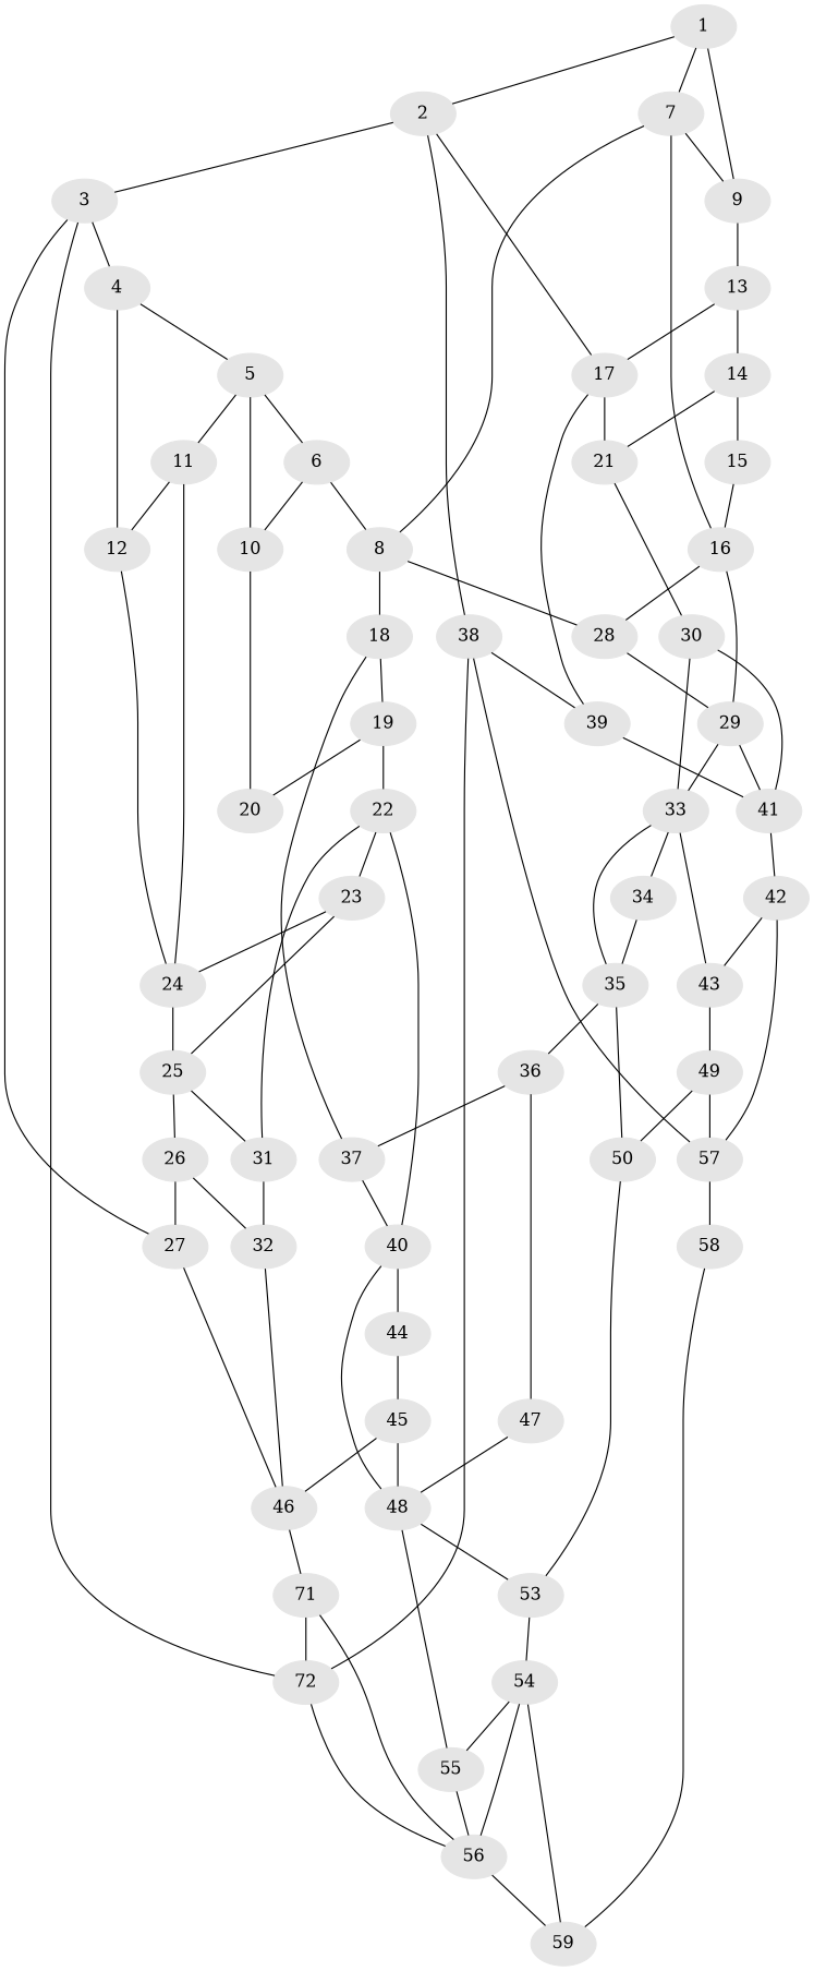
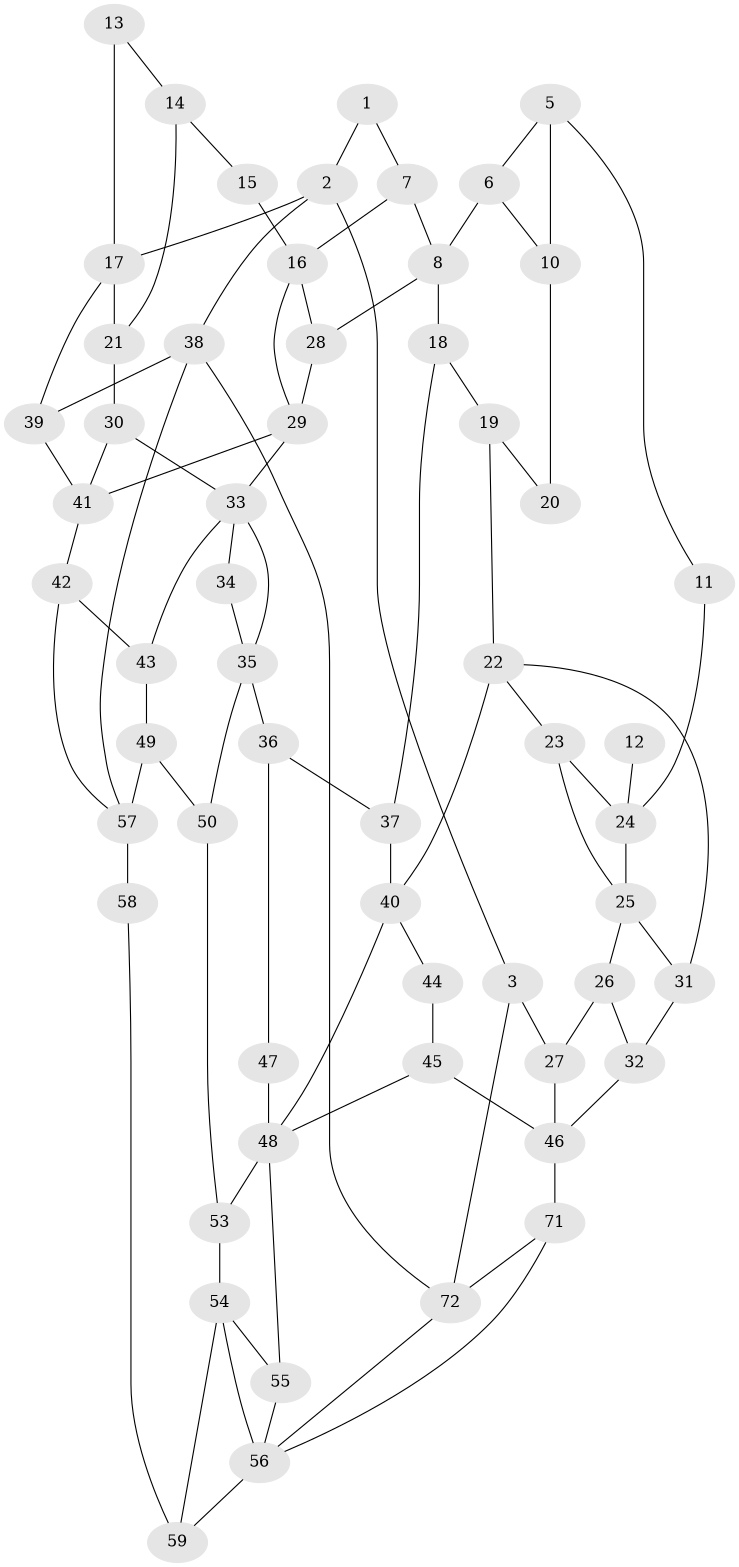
  graph {
    node [color=gray90 style=filled]
    edge [weight=1.0]
    1
    2
    7
-   9
    3
    17
    38
    8
    16
    13
-   4
    27
    n13 [label=72]
    21
    39
    57
    5
    12
    46
    56
    6
    10
    11
    24
    20
    18
    28
    29
    19
    37
    14
    25
    15
    30
    33
    41
    22
    40
    23
    31
    32
    44
    48
    26
    n45 [label=71]
    34
    35
    43
    42
    36
    50
    49
    47
    53
    58
    45
    55
    54
    59
    1 -- 2
    1 -- 7
-   1 -- 9 [weight=2.0]
    2 -- 3
    2 -- 17
    2 -- 38
-   7 -- 9
    7 -- 8 [weight=2.0]
    7 -- 16 [weight=2.0]
-   9 -- 13
-   3 -- 4
    3 -- 27
    3 -- n13
    17 -- 21 [weight=2.0]
    17 -- 39
    38 -- n13
    38 -- 39
    38 -- 57
    8 -- 18
    8 -- 28
    16 -- 28
    16 -- 29
    13 -- 17 [weight=2.0]
    13 -- 14
-   4 -- 5
-   4 -- 12
    27 -- 46
    n13 -- 56
    21 -- 30 [weight=2.0]
    39 -- 41
    57 -- 58 [weight=2.0]
    5 -- 6
    5 -- 10 [weight=3.0]
    5 -- 11
    12 -- 24
    46 -- n45
    56 -- 59
    6 -- 8
    6 -- 10
    10 -- 20 [weight=2.0]
-   11 -- 12
    11 -- 24
    24 -- 25 [weight=3.0]
    18 -- 19
    18 -- 37
    28 -- 29
    29 -- 33 [weight=2.0]
    29 -- 41
    19 -- 20
    19 -- 22
    37 -- 40
    14 -- 21
    14 -- 15
    25 -- 31
    25 -- 26
    15 -- 16 [weight=2.0]
    30 -- 33
    30 -- 41
    33 -- 34
    33 -- 35
    33 -- 43
    41 -- 42
    22 -- 40 [weight=2.0]
    22 -- 23
    22 -- 31
    40 -- 44 [weight=2.0]
    40 -- 48
    23 -- 24
    23 -- 25
    31 -- 32
    32 -- 46
    44 -- 45
    48 -- 53
    48 -- 55
    26 -- 27
    26 -- 32
    n45 -- n13
    n45 -- 56
    34 -- 35 [weight=2.0]
    35 -- 36 [weight=2.0]
    35 -- 50
    43 -- 49
    42 -- 57
    42 -- 43
    36 -- 37 [weight=2.0]
    36 -- 47
    50 -- 53
    49 -- 57 [weight=2.0]
    49 -- 50
    47 -- 48 [weight=2.0]
    53 -- 54 [weight=2.0]
    58 -- 59
    45 -- 46
    45 -- 48
    55 -- 56
    54 -- 56 [weight=2.0]
    54 -- 55
    54 -- 59
  }
